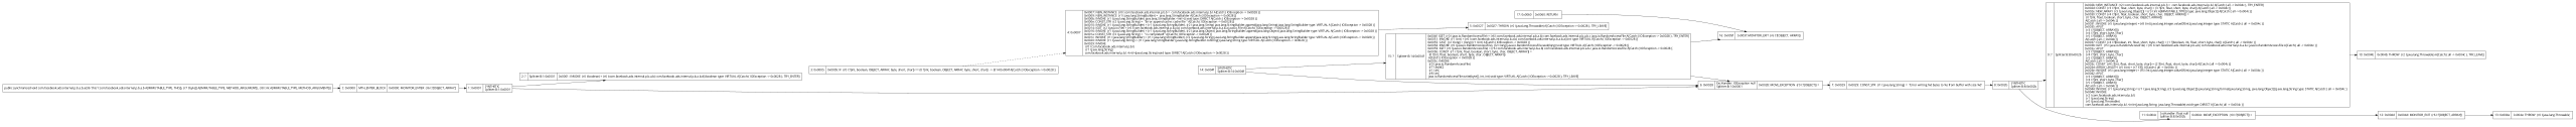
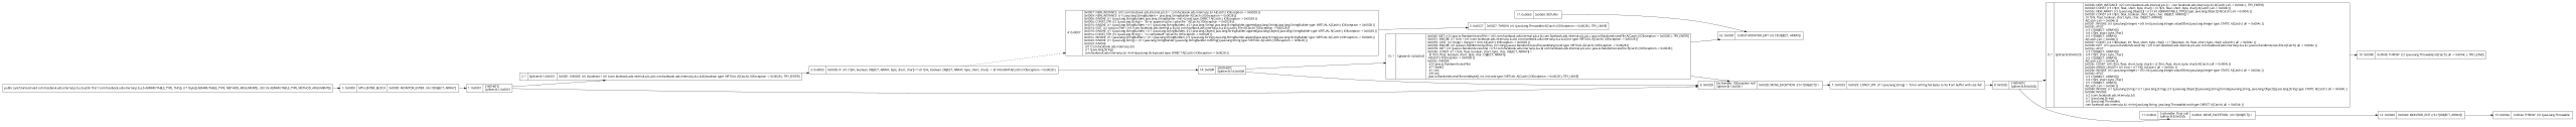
  digraph {
    fontname="Open Sans"
    rankdir=LR
    node [fontname="Open Sans" shape=record]
    edge [fontname="Open Sans"]
    n1 [label="{0\:\ 0x0000|MTH_ENTER_BLOCK\l|0x0000: MONITOR_ENTER  (r6 I:?[OBJECT, ARRAY]) \l}"]
    n2 [label="{1\:\ 0x0001|SYNTHETIC\lSplitter:B:1:0x0001\l}"]
    n3 [label="{2\:\ ?|Splitter:B:1:0x0001\l|0x0001: INVOKE  (r0 I:boolean) = (r6 I:com.facebook.ads.internal.p.b.a.b) com.facebook.ads.internal.p.b.a.b.d():boolean type: VIRTUAL A[Catch:\{ IOException \-\> 0x0028 \}, TRY_ENTER]\l}"]
    n4 [label="{6\:\ 0x0028|ExcHandler: IOException null\lSplitter:B:1:0x0001\l|0x0028: MOVE_EXCEPTION  (r0 I:?[OBJECT]) =  \l}"]
    n5 [label="{3\:\ 0x0005|0x0005: IF  (r0 I:?[int, boolean, OBJECT, ARRAY, byte, short, char]) == (0 ?[int, boolean, OBJECT, ARRAY, byte, short, char])  \-\> B:14:0x004f A[Catch:\{ IOException \-\> 0x0028 \}]\l}"]
    n6 [label="{7\:\ 0x0029|0x0029: CONST_STR  (r1 I:java.lang.String) =  \"Error writing %d bytes to %s from buffer with size %d\" \l}"]
    n7 [label="{4\:\ 0x0007|0x0007: NEW_INSTANCE  (r0 I:com.facebook.ads.internal.p.b.l) =  com.facebook.ads.internal.p.b.l A[Catch:\{ IOException \-\> 0x0028 \}]\l0x0009: NEW_INSTANCE  (r1 I:java.lang.StringBuilder) =  java.lang.StringBuilder A[Catch:\{ IOException \-\> 0x0028 \}]\l0x000b: INVOKE  (r1 I:java.lang.StringBuilder) java.lang.StringBuilder.\<init\>():void type: DIRECT A[Catch:\{ IOException \-\> 0x0028 \}]\l0x000e: CONST_STR  (r2 I:java.lang.String) =  \"Error append cache: cache file \" A[Catch:\{ IOException \-\> 0x0028 \}]\l0x0010: INVOKE  (r1 I:java.lang.StringBuilder) = (r1 I:java.lang.StringBuilder), (r2 I:java.lang.String) java.lang.StringBuilder.append(java.lang.String):java.lang.StringBuilder type: VIRTUAL A[Catch:\{ IOException \-\> 0x0028 \}]\l0x0014: IGET  (r2 I:java.io.File) = (r6 I:com.facebook.ads.internal.p.b.a.b) com.facebook.ads.internal.p.b.a.b.a java.io.File A[Catch:\{ IOException \-\> 0x0028 \}]\l0x0016: INVOKE  (r1 I:java.lang.StringBuilder) = (r1 I:java.lang.StringBuilder), (r2 I:java.lang.Object) java.lang.StringBuilder.append(java.lang.Object):java.lang.StringBuilder type: VIRTUAL A[Catch:\{ IOException \-\> 0x0028 \}]\l0x001a: CONST_STR  (r2 I:java.lang.String) =  \" is completed!\" A[Catch:\{ IOException \-\> 0x0028 \}]\l0x001c: INVOKE  (r1 I:java.lang.StringBuilder) = (r1 I:java.lang.StringBuilder), (r2 I:java.lang.String) java.lang.StringBuilder.append(java.lang.String):java.lang.StringBuilder type: VIRTUAL A[Catch:\{ IOException \-\> 0x0028 \}]\l0x0020: INVOKE  (r1 I:java.lang.String) = (r1 I:java.lang.StringBuilder) java.lang.StringBuilder.toString():java.lang.String type: VIRTUAL A[Catch:\{ IOException \-\> 0x0028 \}]\l0x0029: INVOKE  \l  (r0 I:com.facebook.ads.internal.p.b.l)\l  (r1 I:java.lang.String)\l com.facebook.ads.internal.p.b.l.\<init\>(java.lang.String):void type: DIRECT A[Catch:\{ IOException \-\> 0x0028 \}]\l}"]
    n8 [label="{14\:\ 0x004f|SYNTHETIC\lSplitter:B:14:0x004f\l}"]
    n9 [label="{5\:\ 0x0027|0x0027: THROW  (r0 I:java.lang.Throwable) A[Catch:\{ IOException \-\> 0x0028 \}, TRY_LEAVE]\l}"]
    n10 [label="{15\:\ ?|Splitter:B:14:0x004f\l|0x004f: IGET  (r0 I:java.io.RandomAccessFile) = (r6 I:com.facebook.ads.internal.p.b.a.b) com.facebook.ads.internal.p.b.a.b.c java.io.RandomAccessFile A[Catch:\{ IOException \-\> 0x0028 \}, TRY_ENTER]\l0x0051: INVOKE  (r1 I:int) = (r6 I:com.facebook.ads.internal.p.b.a.b) com.facebook.ads.internal.p.b.a.b.a():int type: VIRTUAL A[Catch:\{ IOException \-\> 0x0028 \}]\l0x0055: CAST  (r2 I:long) = (long) (r1 I:int) A[Catch:\{ IOException \-\> 0x0028 \}]\l0x0056: INVOKE  (r0 I:java.io.RandomAccessFile), (r2 I:long) java.io.RandomAccessFile.seek(long):void type: VIRTUAL A[Catch:\{ IOException \-\> 0x0028 \}]\l0x0059: IGET  (r0 I:java.io.RandomAccessFile) = (r6 I:com.facebook.ads.internal.p.b.a.b) com.facebook.ads.internal.p.b.a.b.c java.io.RandomAccessFile A[Catch:\{ IOException \-\> 0x0028 \}]\l0x005b: CONST  (r1 I:?[int, float, boolean, short, byte, char, OBJECT, ARRAY]) = \l  (0 ?[int, float, boolean, short, byte, char, OBJECT, ARRAY])\l A[Catch:\{ IOException \-\> 0x0028 \}]\l0x005c: INVOKE  \l  (r0 I:java.io.RandomAccessFile)\l  (r7 I:byte[])\l  (r1 I:int)\l  (r8 I:int)\l java.io.RandomAccessFile.write(byte[], int, int):void type: VIRTUAL A[Catch:\{ IOException \-\> 0x0028 \}, TRY_LEAVE]\l}"]
    n11 [label="{8\:\ 0x002b|SYNTHETIC\lSplitter:B:8:0x002b\l}"]
    n12 [label="{9\:\ ?|Splitter:B:8:0x002b\l|0x002b: NEW_INSTANCE  (r2 I:com.facebook.ads.internal.p.b.l) =  com.facebook.ads.internal.p.b.l A[Catch:\{ all \-\> 0x004c \}, TRY_ENTER]\l0x002d: CONST  (r3 I:?[int, float, short, byte, char]) = (3 ?[int, float, short, byte, char]) A[Catch:\{ all \-\> 0x004c \}]\l0x002e: NEW_ARRAY  (r3 I:java.lang.Object[]) = (r3 I:int A[IMMUTABLE_TYPE]) type: java.lang.Object[] A[Catch:\{ all \-\> 0x004c \}]\l0x0030: CONST  (r4 I:?[int, float, boolean, short, byte, char, OBJECT, ARRAY]) = \l  (0 ?[int, float, boolean, short, byte, char, OBJECT, ARRAY])\l A[Catch:\{ all \-\> 0x004c \}]\l0x0031: INVOKE  (r5 I:java.lang.Integer) = (r8 I:int) java.lang.Integer.valueOf(int):java.lang.Integer type: STATIC A[Catch:\{ all \-\> 0x004c \}]\l0x0035: APUT  \l  (r3 I:?[OBJECT, ARRAY][])\l  (r4 I:?[int, short, byte, char])\l  (r5 I:?[OBJECT, ARRAY])\l A[Catch:\{ all \-\> 0x004c \}]\l0x0037: CONST  (r4 I:?[boolean, int, float, short, byte, char]) = (1 ?[boolean, int, float, short, byte, char]) A[Catch:\{ all \-\> 0x004c \}]\l0x0038: IGET  (r5 I:java.io.RandomAccessFile) = (r6 I:com.facebook.ads.internal.p.b.a.b) com.facebook.ads.internal.p.b.a.b.c java.io.RandomAccessFile A[Catch:\{ all \-\> 0x004c \}]\l0x003a: APUT  \l  (r3 I:?[OBJECT, ARRAY][])\l  (r4 I:?[int, short, byte, char])\l  (r5 I:?[OBJECT, ARRAY])\l A[Catch:\{ all \-\> 0x004c \}]\l0x003c: CONST  (r4 I:?[int, float, short, byte, char]) = (2 ?[int, float, short, byte, char]) A[Catch:\{ all \-\> 0x004c \}]\l0x003d: ARRAY_LENGTH  (r5 I:int) = (r7 I:?[]) A[Catch:\{ all \-\> 0x004c \}]\l0x003e: INVOKE  (r5 I:java.lang.Integer) = (r5 I:int) java.lang.Integer.valueOf(int):java.lang.Integer type: STATIC A[Catch:\{ all \-\> 0x004c \}]\l0x0042: APUT  \l  (r3 I:?[OBJECT, ARRAY][])\l  (r4 I:?[int, short, byte, char])\l  (r5 I:?[OBJECT, ARRAY])\l A[Catch:\{ all \-\> 0x004c \}]\l0x0044: INVOKE  (r1 I:java.lang.String) = (r1 I:java.lang.String), (r3 I:java.lang.Object[]) java.lang.String.format(java.lang.String, java.lang.Object[]):java.lang.String type: STATIC A[Catch:\{ all \-\> 0x004c \}]\l0x0048: INVOKE  \l  (r2 I:com.facebook.ads.internal.p.b.l)\l  (r1 I:java.lang.String)\l  (r0 I:java.lang.Throwable)\l com.facebook.ads.internal.p.b.l.\<init\>(java.lang.String, java.lang.Throwable):void type: DIRECT A[Catch:\{ all \-\> 0x004c \}]\l}"]
    n13 [label="{11\:\ 0x004c|ExcHandler: float null\lSplitter:B:8:0x002b\l|0x004c: MOVE_EXCEPTION  (r0 I:?[OBJECT]) =  \l}"]
    n14 [label="{10\:\ 0x004b|0x004b: THROW  (r2 I:java.lang.Throwable) A[Catch:\{ all \-\> 0x004c \}, TRY_LEAVE]\l}"]
    n15 [label="{12\:\ 0x004d|0x004d: MONITOR_EXIT  (r6 I:?[OBJECT, ARRAY]) \l}"]
    n16 [label="{13\:\ 0x004e|0x004e: THROW  (r0 I:java.lang.Throwable) \l}"]
    n17 [label="{16\:\ 0x005f|0x005f: MONITOR_EXIT  (r6 I:?[OBJECT, ARRAY]) \l}"]
    n18 [label="{17\:\ 0x0060|0x0060: RETURN   \l}"]
    n19 [label="{public synchronized void com.facebook.ads.internal.p.b.a.b.a((r6 'this' I:com.facebook.ads.internal.p.b.a.b A[IMMUTABLE_TYPE, THIS]), (r7 I:byte[] A[IMMUTABLE_TYPE, METHOD_ARGUMENT]), (r8 I:int A[IMMUTABLE_TYPE, METHOD_ARGUMENT])) }"]
    n1 -> n2
    n2 -> n3
    n2 -> n4
+   n3 -> n5
    n4 -> n6
    n5 -> n7 [style=dashed]
+   n5 -> n8
    n6 -> n11
    n7 -> n9
    n8 -> n4
    n8 -> n10
    n10 -> n4
    n10 -> n17
    n11 -> n12
    n11 -> n13
    n12 -> n14
    n13 -> n15
    n15 -> n16
    n18 -> n17
    n19 -> n1
  }
